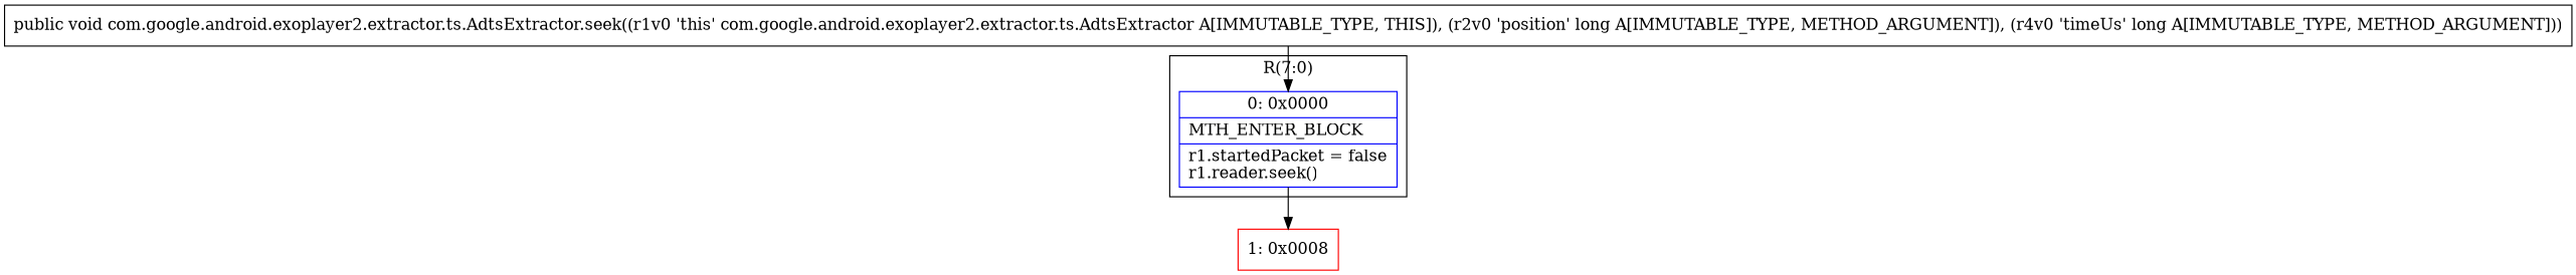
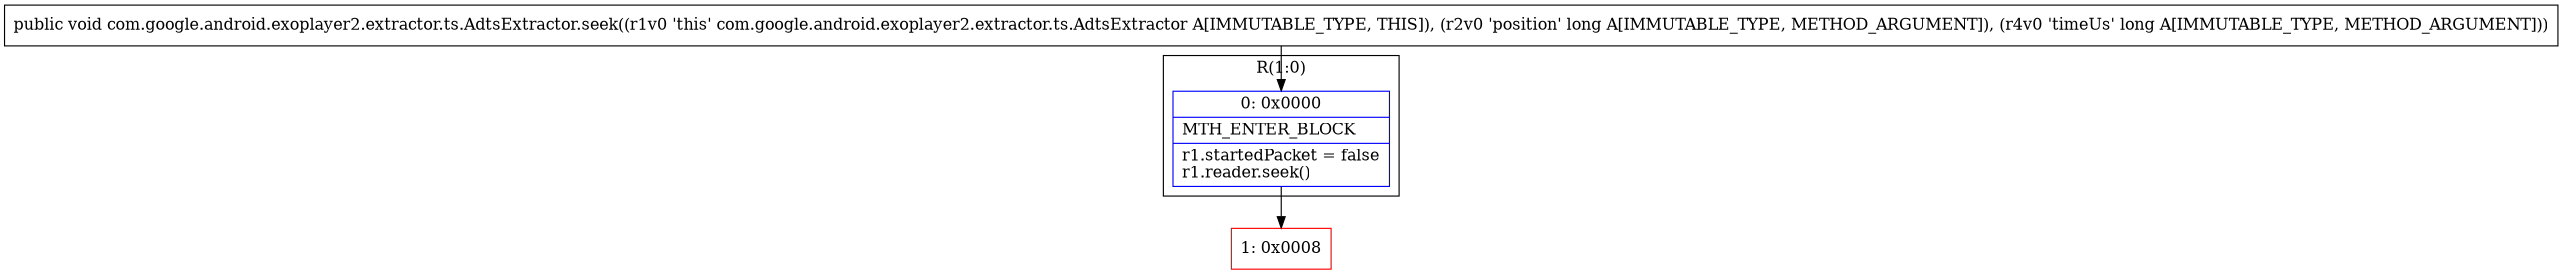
  digraph {
    node [shape=record]
    n1 [color=blue label="{0\:\ 0x0000|MTH_ENTER_BLOCK\l|r1.startedPacket = false\lr1.reader.seek()\l}"]
    n2 [color=red label="{1\:\ 0x0008}"]
    n3 [label="{public void com.google.android.exoplayer2.extractor.ts.AdtsExtractor.seek((r1v0 'this' com.google.android.exoplayer2.extractor.ts.AdtsExtractor A[IMMUTABLE_TYPE, THIS]), (r2v0 'position' long A[IMMUTABLE_TYPE, METHOD_ARGUMENT]), (r4v0 'timeUs' long A[IMMUTABLE_TYPE, METHOD_ARGUMENT])) }"]
    subgraph cluster_1 {
-     label="R(7:0)"
+     label="R(1:0)"
      n1
    }
    n1 -> n2
    n3 -> n1
  }
